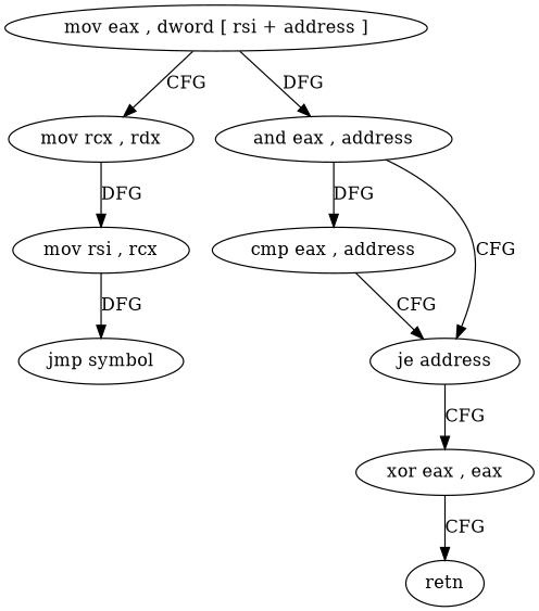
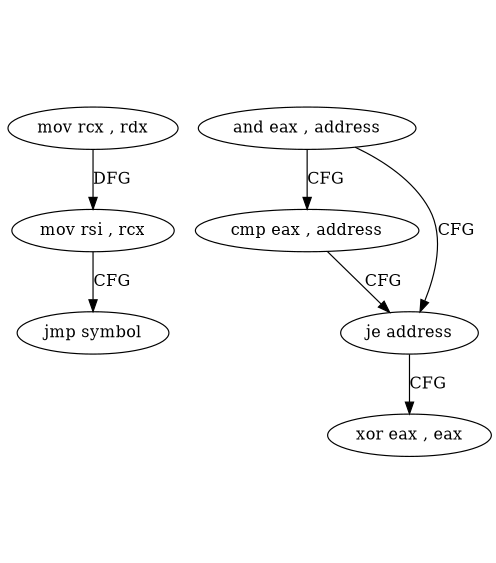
  digraph {
-   n1 [label="mov eax , dword [ rsi + address ]"]
    n2 [label="mov rcx , rdx"]
    n3 [label="and eax , address"]
    n4 [label="mov rsi , rcx"]
    n5 [label="cmp eax , address"]
    n6 [label="je address"]
    n7 [label="jmp symbol"]
    n8 [label="xor eax , eax"]
-   n9 [label=retn]
-   n1 -> n2 [label=CFG]
-   n1 -> n3 [label=DFG]
    n2 -> n4 [label=DFG]
-   n3 -> n5 [label=DFG]
+   n3 -> n5 [label=CFG]
    n3 -> n6 [label=CFG]
-   n4 -> n7 [label=DFG]
+   n4 -> n7 [label=CFG]
    n5 -> n6 [label=CFG]
    n6 -> n8 [label=CFG]
-   n8 -> n9 [label=CFG]
  }
